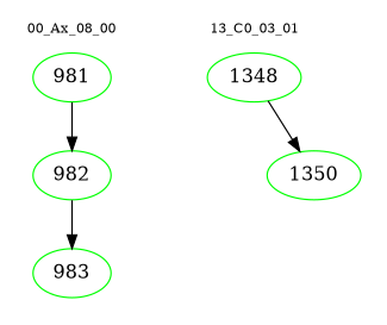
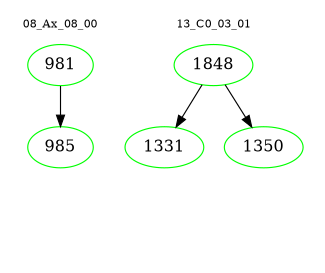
  digraph {
    node [color=green]
    edge [color=black]
-   n1 [label=982]
+   n1 [label=985]
    n2 [label=981]
-   n3 [label=983]
-   n4 [label=1348]
+   n4 [label=1848]
+   n5 [label=1331]
    n6 [label=1350]
    subgraph cluster_1 {
      color=white
      fontsize=10
-     label="00_Ax_08_00"
+     label="08_Ax_08_00"
      n1
      n2
-     n3
    }
    subgraph cluster_2 {
      color=white
      fontsize=10
      label="13_C0_03_01"
      n4
+     n5
      n6
    }
-   n1 -> n3
    n2 -> n1
+   n4 -> n5
    n4 -> n6
  }
